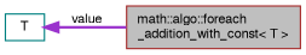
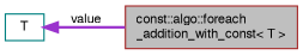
  digraph {
    rankdir=LR
    node [fontname=FreeSans fontsize=10 shape=record style=filled]
-   n1 [color=brown fillcolor=grey75 fontcolor=black height=0.2 label="math::algo::foreach\l_addition_with_const\< T \>" width=0.4]
+   n1 [color=brown fillcolor=grey75 fontcolor=black height=0.2 label="const::algo::foreach\l_addition_with_const\< T \>" width=0.4]
    n2 [color=teal fillcolor=white height=0.2 label=T width=0.4]
    n2 -> n1 [color=darkorchid3 dir=back fontname=FreeSans fontsize=10 label=" value" labelfontname=FreeSans labelfontsize=10 style=bold]
  }
